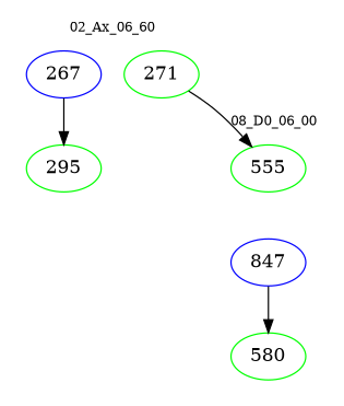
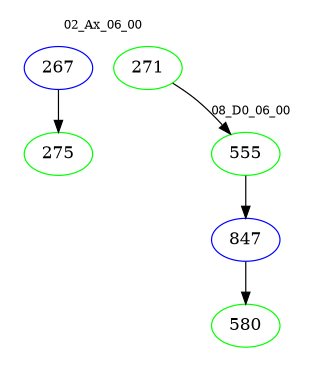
  digraph {
    node [color=green]
    edge [color=black]
    n1 [label=271]
    n2 [color=blue label=267]
-   n3 [label=295]
+   n3 [label=275]
    n4 [label=555]
    n5 [color=blue label=847]
    n6 [label=580]
    subgraph cluster_1 {
      color=white
      fontsize=10
-     label="02_Ax_06_60"
+     label="02_Ax_06_00"
      n1
      n2
      n3
    }
    subgraph cluster_2 {
      color=white
      fontsize=10
      label="08_D0_06_00"
      n4
      n5
      n6
    }
    n1 -> n4
    n2 -> n3
+   n4 -> n5
    n5 -> n6
  }
